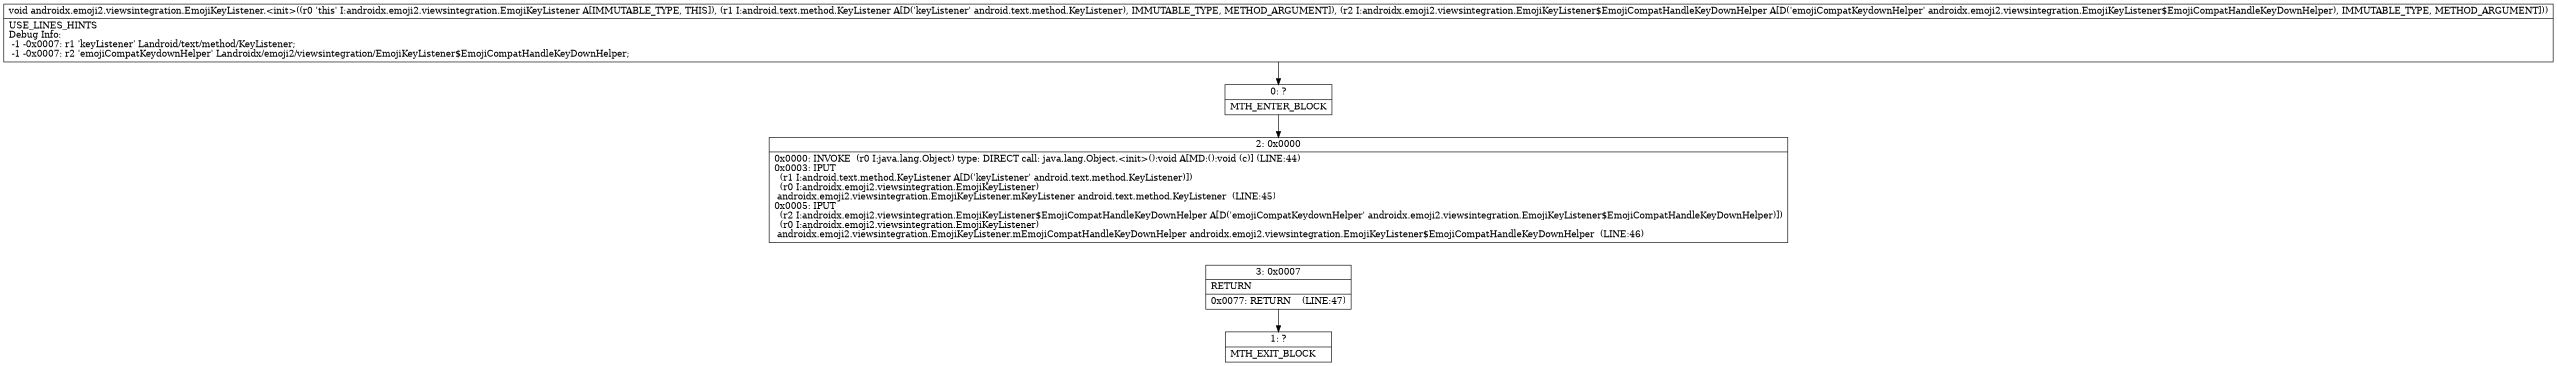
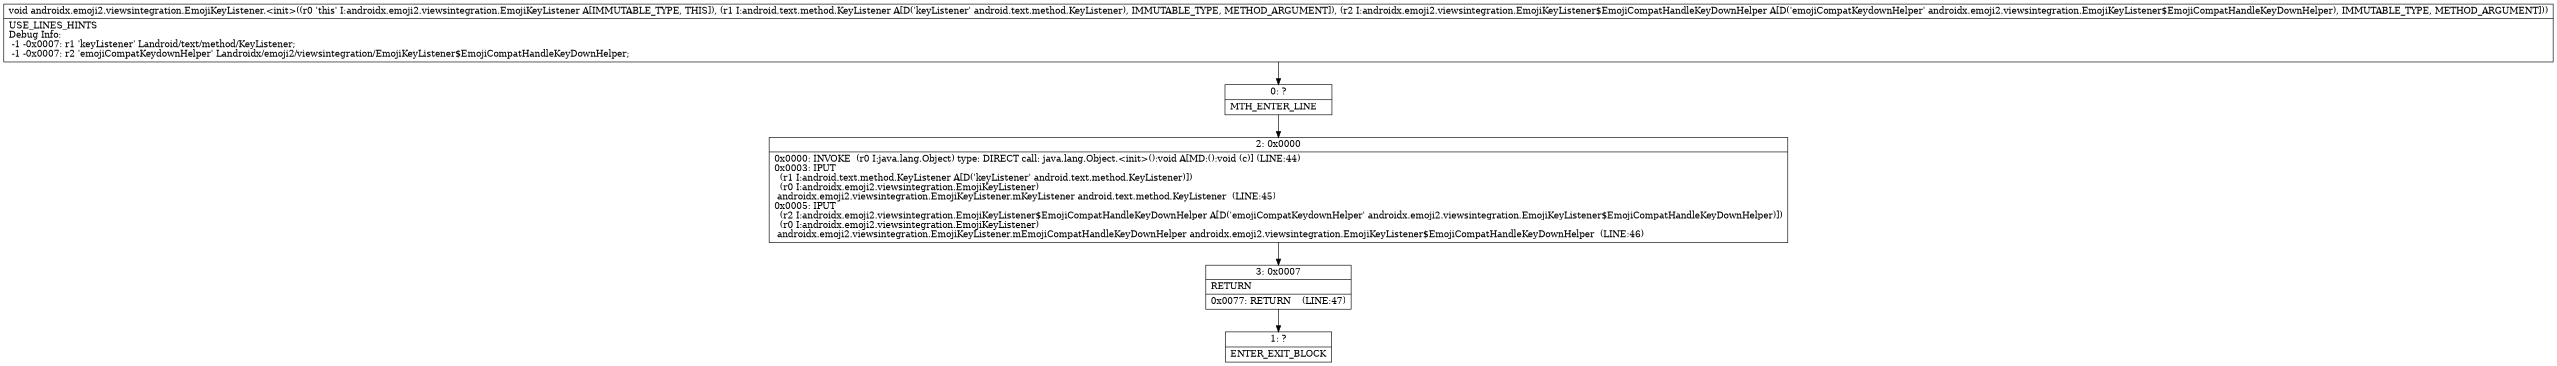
  digraph {
    node [shape=record]
-   n1 [label="{0\:\ ?|MTH_ENTER_BLOCK\l}"]
+   n1 [label="{0\:\ ?|MTH_ENTER_LINE\l}"]
    n2 [label="{2\:\ 0x0000|0x0000: INVOKE  (r0 I:java.lang.Object) type: DIRECT call: java.lang.Object.\<init\>():void A[MD:():void (c)] (LINE:44)\l0x0003: IPUT  \l  (r1 I:android.text.method.KeyListener A[D('keyListener' android.text.method.KeyListener)])\l  (r0 I:androidx.emoji2.viewsintegration.EmojiKeyListener)\l androidx.emoji2.viewsintegration.EmojiKeyListener.mKeyListener android.text.method.KeyListener  (LINE:45)\l0x0005: IPUT  \l  (r2 I:androidx.emoji2.viewsintegration.EmojiKeyListener$EmojiCompatHandleKeyDownHelper A[D('emojiCompatKeydownHelper' androidx.emoji2.viewsintegration.EmojiKeyListener$EmojiCompatHandleKeyDownHelper)])\l  (r0 I:androidx.emoji2.viewsintegration.EmojiKeyListener)\l androidx.emoji2.viewsintegration.EmojiKeyListener.mEmojiCompatHandleKeyDownHelper androidx.emoji2.viewsintegration.EmojiKeyListener$EmojiCompatHandleKeyDownHelper  (LINE:46)\l}"]
    n3 [label="{3\:\ 0x0007|RETURN\l|0x0077: RETURN    (LINE:47)\l}"]
-   n4 [label="{1\:\ ?|MTH_EXIT_BLOCK\l}"]
+   n4 [label="{1\:\ ?|ENTER_EXIT_BLOCK\l}"]
    n5 [label="{void androidx.emoji2.viewsintegration.EmojiKeyListener.\<init\>((r0 'this' I:androidx.emoji2.viewsintegration.EmojiKeyListener A[IMMUTABLE_TYPE, THIS]), (r1 I:android.text.method.KeyListener A[D('keyListener' android.text.method.KeyListener), IMMUTABLE_TYPE, METHOD_ARGUMENT]), (r2 I:androidx.emoji2.viewsintegration.EmojiKeyListener$EmojiCompatHandleKeyDownHelper A[D('emojiCompatKeydownHelper' androidx.emoji2.viewsintegration.EmojiKeyListener$EmojiCompatHandleKeyDownHelper), IMMUTABLE_TYPE, METHOD_ARGUMENT]))  | USE_LINES_HINTS\lDebug Info:\l  \-1 \-0x0007: r1 'keyListener' Landroid\/text\/method\/KeyListener;\l  \-1 \-0x0007: r2 'emojiCompatKeydownHelper' Landroidx\/emoji2\/viewsintegration\/EmojiKeyListener$EmojiCompatHandleKeyDownHelper;\l}"]
    n1 -> n2
+   n2 -> n3
    n3 -> n4
    n5 -> n1
  }
